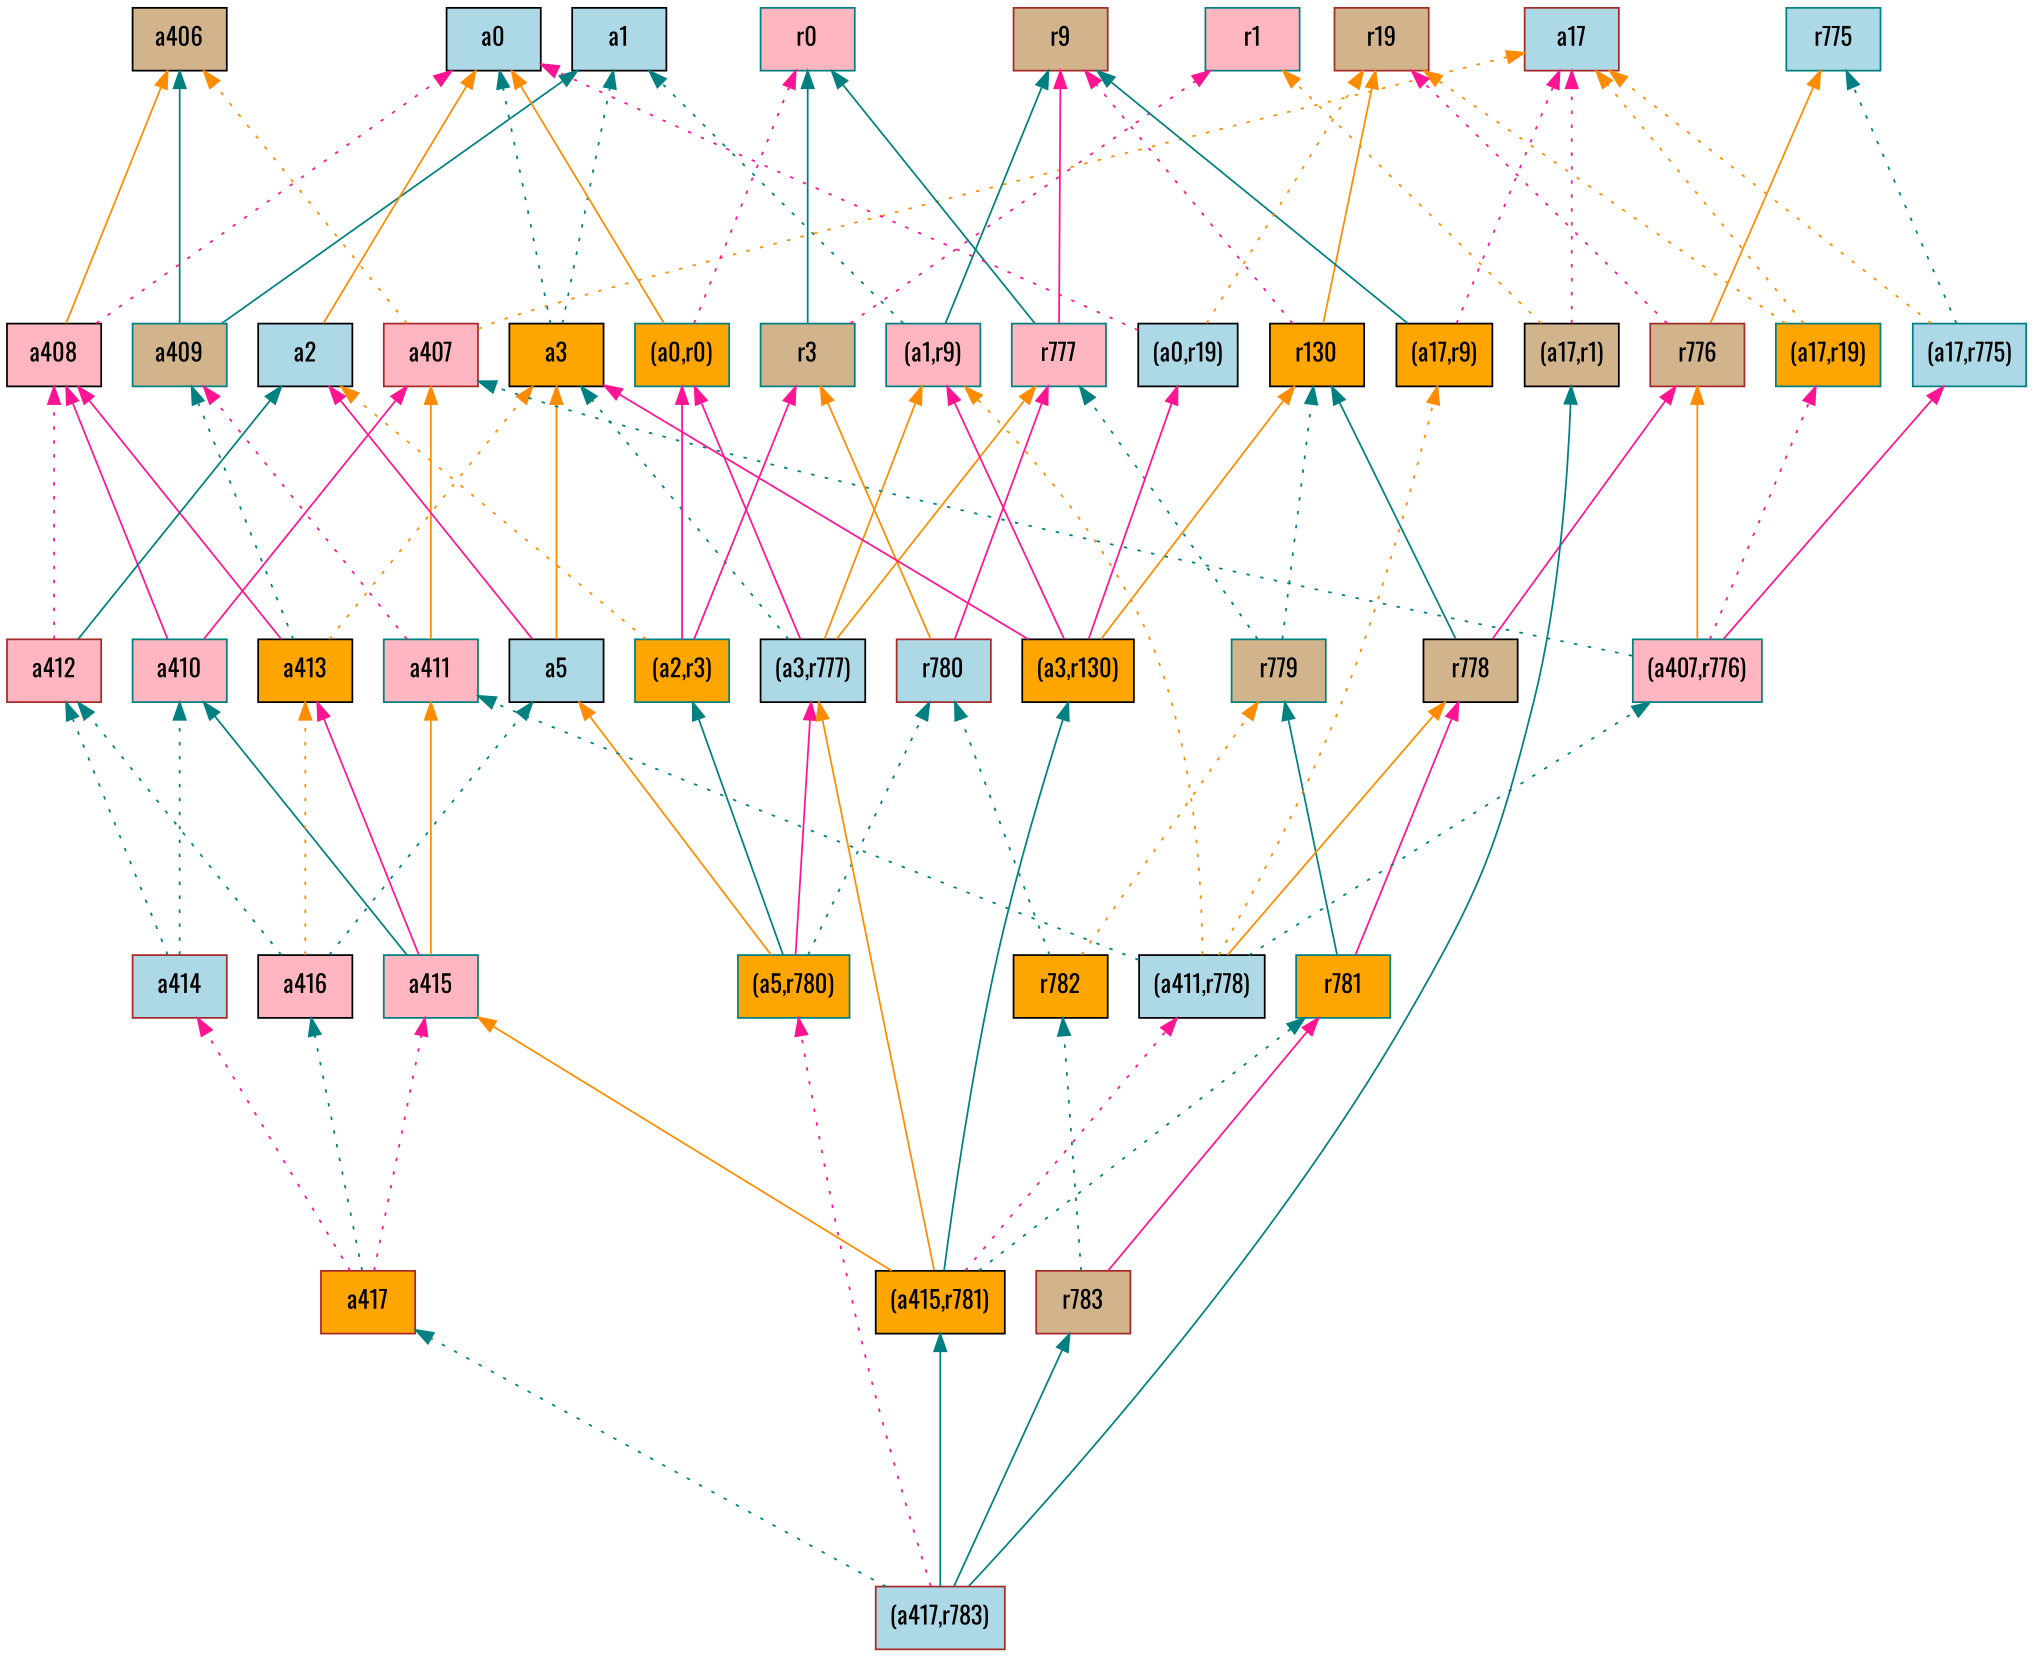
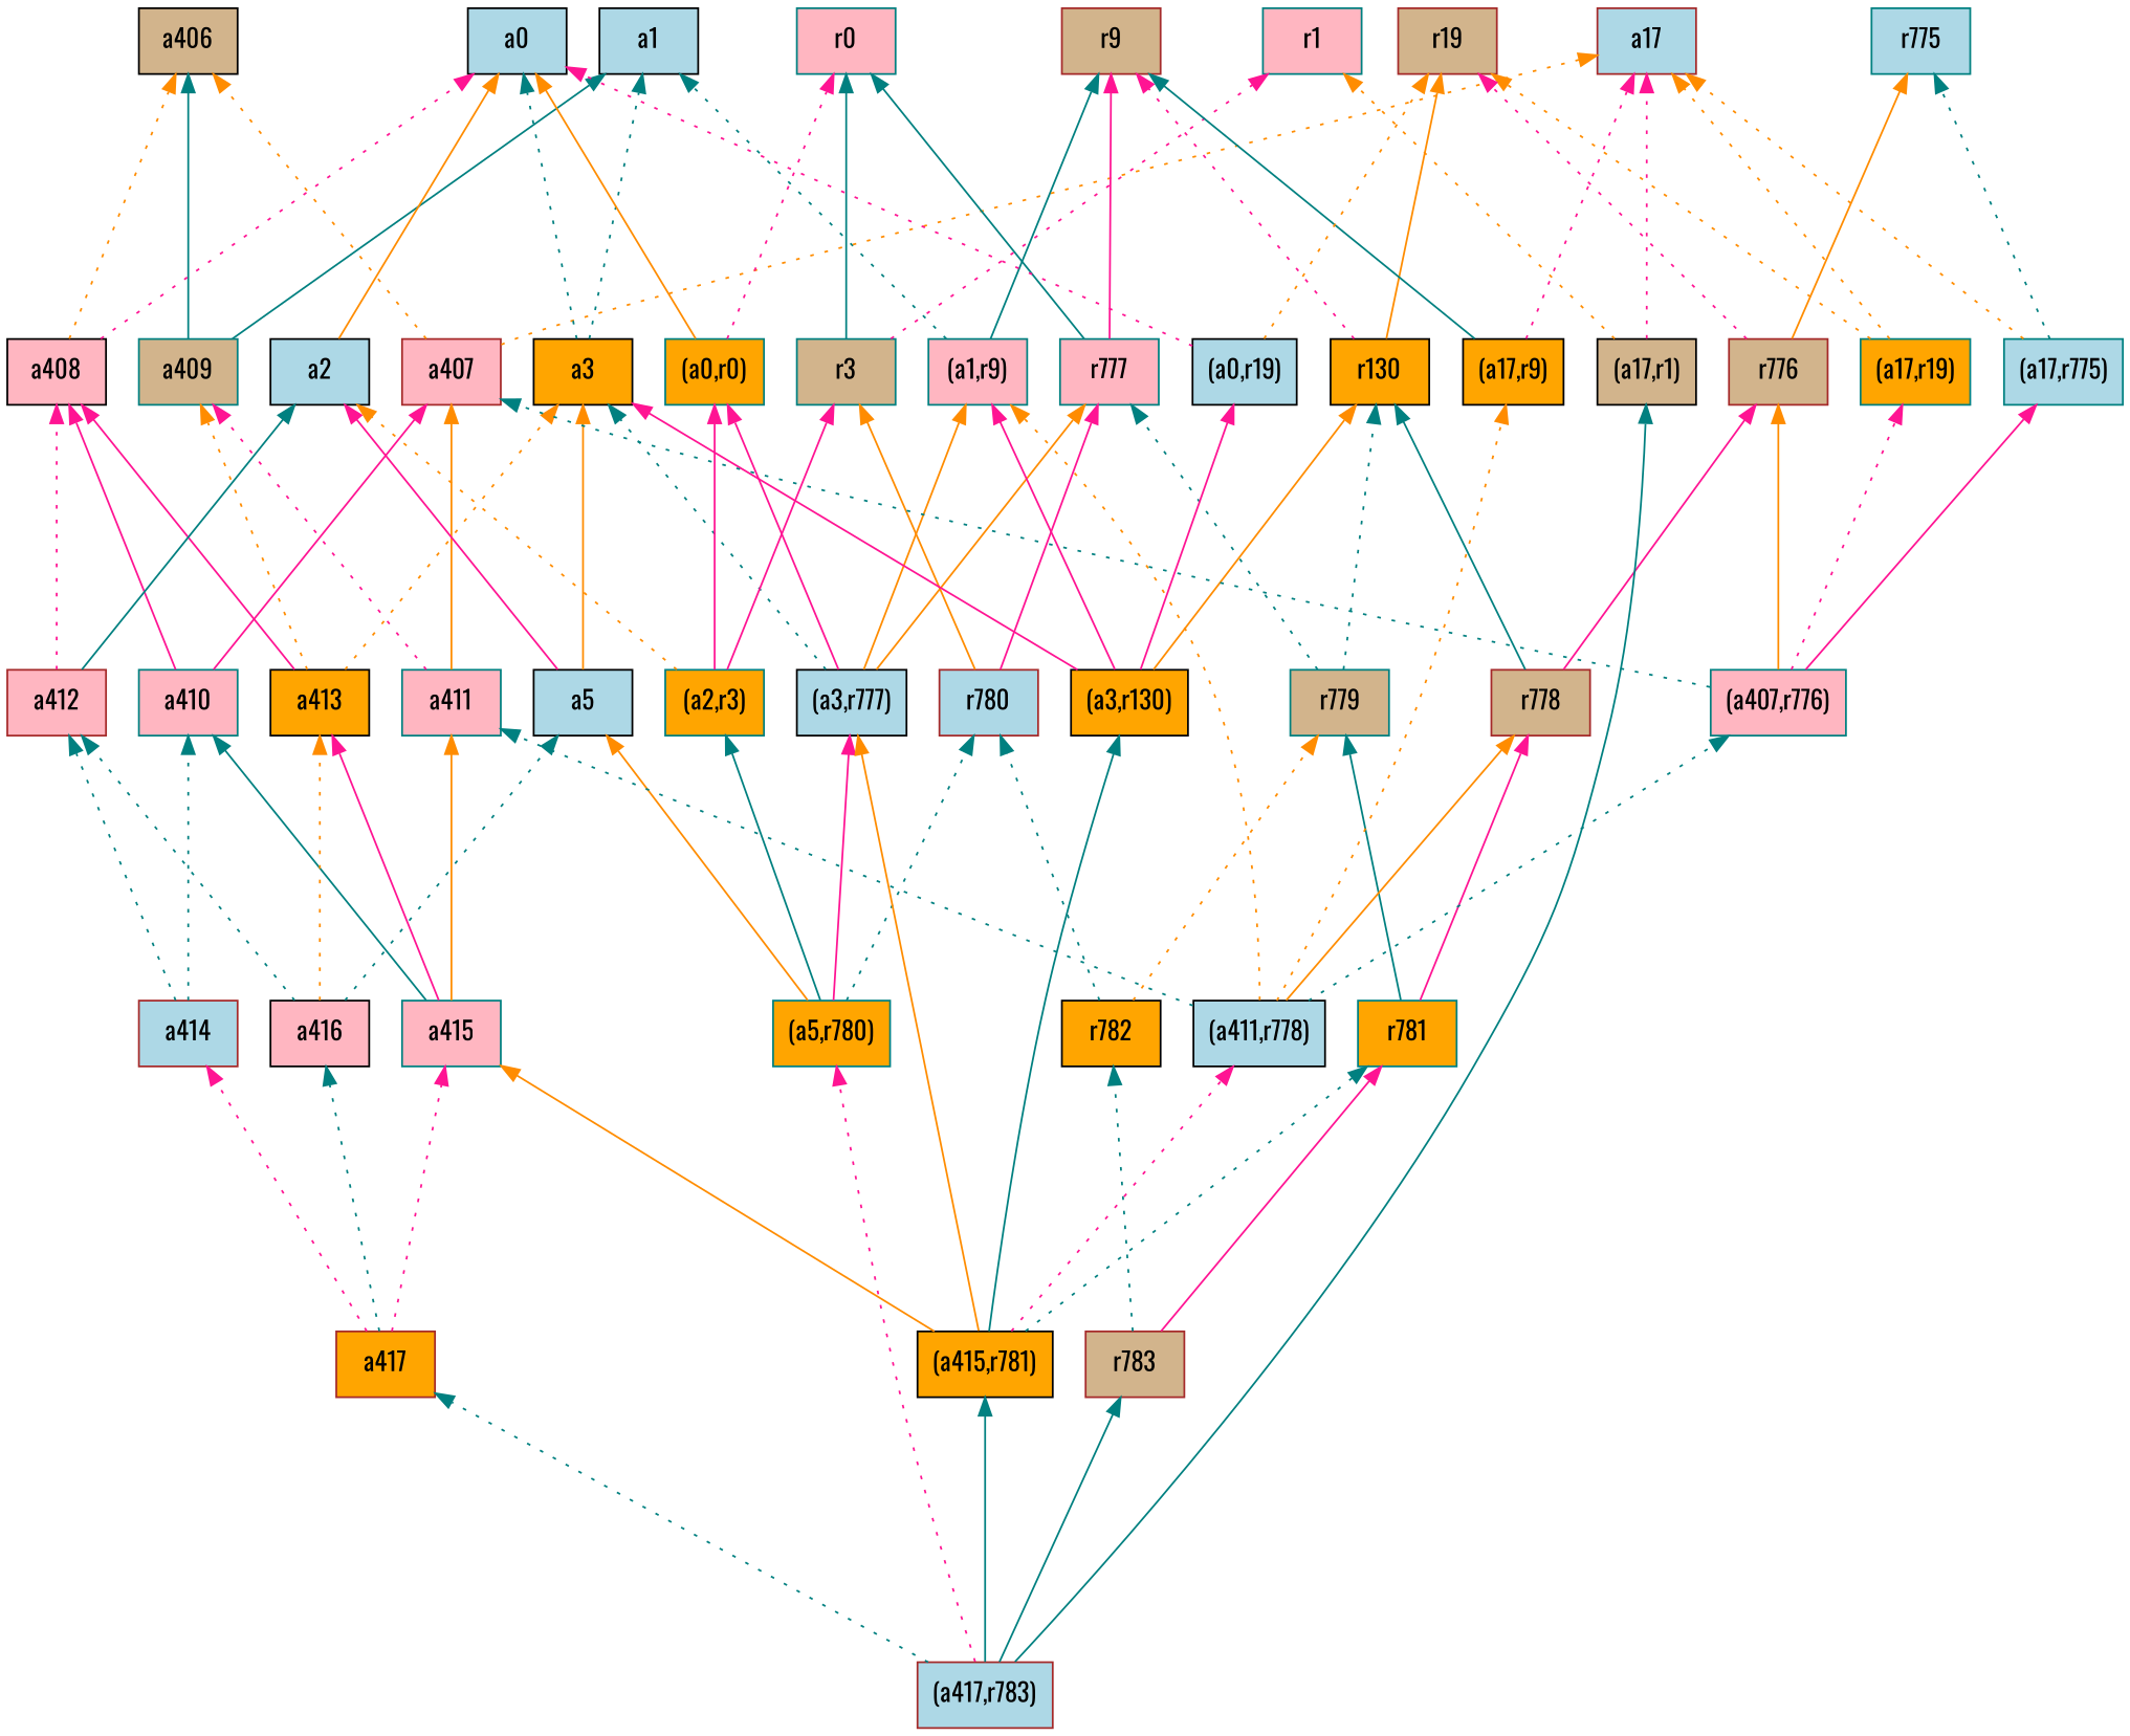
  digraph {
    fontname=Oswald
    rankdir=BT
    ranksep=2.0
    node [color=black fillcolor=lightblue fontname=Oswald shape=record style=filled]
    edge [color=teal fontname=Oswald style=solid]
    n1 [color=teal fillcolor=lightpink label="{(a1,r9)}"]
    n2 [color=brown fillcolor=tan label="{r9}"]
    n3 [label="{a1}"]
    n4 [color=teal fillcolor=lightpink label="{a415}"]
    n5 [color=teal fillcolor=lightpink label="{a411}"]
    n6 [color=teal fillcolor=lightpink label="{a410}"]
    n7 [fillcolor=orange label="{a413}"]
    n8 [color=teal fillcolor=tan label="{a409}"]
    n9 [color=brown fillcolor=lightpink label="{a407}"]
    n10 [fillcolor=lightpink label="{a408}"]
    n11 [fillcolor=orange label="{a3}"]
    n12 [color=teal fillcolor=orange label="{(a17,r19)}"]
    n13 [color=brown label="{a17}"]
    n14 [color=brown fillcolor=tan label="{r19}"]
    n15 [color=brown fillcolor=lightpink label="{a412}"]
    n16 [label="{a2}"]
    n17 [label="{a0}"]
    n18 [fillcolor=tan label="{a406}"]
    n19 [color=brown fillcolor=tan label="{r783}"]
    n20 [fillcolor=orange label="{r782}"]
    n21 [color=teal fillcolor=orange label="{r781}"]
    n22 [color=brown label="{r780}"]
    n23 [color=teal fillcolor=tan label="{r779}"]
-   n24 [fillcolor=tan label="{r778}"]
+   n24 [color=brown fillcolor=tan label="{r778}"]
    n25 [color=teal label="{(a17,r775)}"]
    n26 [color=teal label="{r775}"]
    n27 [color=teal fillcolor=orange label="{(a5,r780)}"]
    n28 [label="{a5}"]
    n29 [label="{(a3,r777)}"]
    n30 [color=teal fillcolor=orange label="{(a2,r3)}"]
    n31 [color=teal fillcolor=tan label="{r3}"]
    n32 [color=teal fillcolor=lightpink label="{r777}"]
    n33 [color=teal fillcolor=orange label="{(a0,r0)}"]
    n34 [fillcolor=tan label="{(a17,r1)}"]
    n35 [color=teal fillcolor=lightpink label="{r1}"]
    n36 [color=teal fillcolor=lightpink label="{r0}"]
    n37 [fillcolor=orange label="{r130}"]
    n38 [color=brown label="{(a417,r783)}"]
    n39 [color=brown fillcolor=orange label="{a417}"]
    n40 [fillcolor=orange label="{(a415,r781)}"]
    n41 [fillcolor=lightpink label="{a416}"]
    n42 [color=brown label="{a414}"]
    n43 [label="{(a411,r778)}"]
    n44 [fillcolor=orange label="{(a3,r130)}"]
    n45 [color=brown fillcolor=tan label="{r776}"]
    n46 [fillcolor=orange label="{(a17,r9)}"]
    n47 [color=teal fillcolor=lightpink label="{(a407,r776)}"]
    n48 [label="{(a0,r19)}"]
    n1 -> n2
    n1 -> n3 [style=dotted]
    n4 -> n5 [color=darkorange]
    n4 -> n6
    n4 -> n7 [color=deeppink]
    n5 -> n8 [color=deeppink style=dotted]
    n5 -> n9 [color=darkorange]
    n6 -> n9 [color=deeppink]
    n6 -> n10 [color=deeppink]
-   n7 -> n8 [style=dotted]
+   n7 -> n8 [color=darkorange style=dotted]
    n7 -> n10 [color=deeppink]
    n7 -> n11 [color=darkorange style=dotted]
    n8 -> n3
    n8 -> n18
    n9 -> n13 [color=darkorange style=dotted]
    n9 -> n18 [color=darkorange style=dotted]
    n10 -> n17 [color=deeppink style=dotted]
-   n10 -> n18 [color=darkorange]
+   n10 -> n18 [color=darkorange style=dotted]
    n11 -> n3 [style=dotted]
    n11 -> n17 [style=dotted]
    n12 -> n13 [color=darkorange style=dotted]
    n12 -> n14 [color=darkorange style=dotted]
    n15 -> n10 [color=deeppink style=dotted]
    n15 -> n16
    n16 -> n17 [color=darkorange]
    n19 -> n20 [style=dotted]
    n19 -> n21 [color=deeppink]
    n20 -> n22 [style=dotted]
    n20 -> n23 [color=darkorange style=dotted]
    n21 -> n23
    n21 -> n24 [color=deeppink]
    n22 -> n31 [color=darkorange]
    n22 -> n32 [color=deeppink]
    n23 -> n32 [style=dotted]
    n23 -> n37 [style=dotted]
    n24 -> n37
    n24 -> n45 [color=deeppink]
    n25 -> n13 [color=darkorange style=dotted]
    n25 -> n26 [style=dotted]
    n27 -> n22 [style=dotted]
    n27 -> n28 [color=darkorange]
    n27 -> n29 [color=deeppink]
    n27 -> n30
    n28 -> n11 [color=darkorange]
    n28 -> n16 [color=deeppink]
    n29 -> n1 [color=darkorange]
    n29 -> n11 [style=dotted]
    n29 -> n32 [color=darkorange]
    n29 -> n33 [color=deeppink]
    n30 -> n16 [color=darkorange style=dotted]
    n30 -> n31 [color=deeppink]
    n30 -> n33 [color=deeppink]
    n31 -> n35 [color=deeppink style=dotted]
    n31 -> n36
    n32 -> n2 [color=deeppink]
    n32 -> n36
    n33 -> n17 [color=darkorange]
    n33 -> n36 [color=deeppink style=dotted]
    n34 -> n13 [color=deeppink style=dotted]
    n34 -> n35 [color=darkorange style=dotted]
    n37 -> n2 [color=deeppink style=dotted]
    n37 -> n14 [color=darkorange]
    n38 -> n19
    n38 -> n27 [color=deeppink style=dotted]
    n38 -> n34
    n38 -> n39 [style=dotted]
    n38 -> n40
    n39 -> n4 [color=deeppink style=dotted]
    n39 -> n41 [style=dotted]
    n39 -> n42 [color=deeppink style=dotted]
    n40 -> n4 [color=darkorange]
    n40 -> n21 [style=dotted]
    n40 -> n29 [color=darkorange]
    n40 -> n43 [color=deeppink style=dotted]
    n40 -> n44
    n41 -> n7 [color=darkorange style=dotted]
    n41 -> n15 [style=dotted]
    n41 -> n28 [style=dotted]
    n42 -> n6 [style=dotted]
    n42 -> n15 [style=dotted]
    n43 -> n1 [color=darkorange style=dotted]
    n43 -> n5 [style=dotted]
    n43 -> n24 [color=darkorange]
    n43 -> n46 [color=darkorange style=dotted]
    n43 -> n47 [style=dotted]
    n44 -> n1 [color=deeppink]
    n44 -> n11 [color=deeppink]
    n44 -> n37 [color=darkorange]
    n44 -> n48 [color=deeppink]
    n45 -> n14 [color=deeppink style=dotted]
    n45 -> n26 [color=darkorange]
    n46 -> n2
    n46 -> n13 [color=deeppink style=dotted]
    n47 -> n9 [style=dotted]
    n47 -> n12 [color=deeppink style=dotted]
    n47 -> n25 [color=deeppink]
    n47 -> n45 [color=darkorange]
    n48 -> n14 [color=darkorange style=dotted]
    n48 -> n17 [color=deeppink style=dotted]
  }
